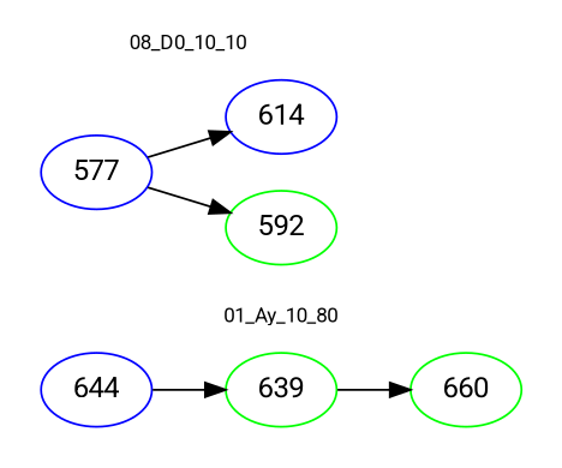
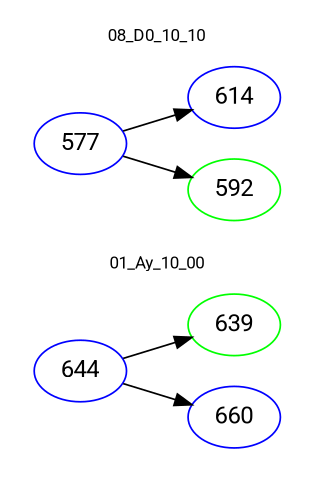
  digraph {
    fontname=Roboto
    rankdir=LR
    node [color=blue fontname=Roboto]
    edge [color=black fontname=Roboto]
    n1 [label=644]
-   n2 [color=green label=660]
+   n2 [label=660]
    n3 [color=green label=639]
    n4 [label=577]
    n5 [color=green label=592]
    n6 [label=614]
    subgraph cluster_1 {
      color=white
      fontsize=10
-     label="01_Ay_10_80"
+     label="01_Ay_10_00"
      n1
      n2
      n3
    }
    subgraph cluster_2 {
      color=white
      fontsize=10
      label="08_D0_10_10"
      n4
      n5
      n6
    }
-   n3 -> n2
+   n1 -> n2
    n1 -> n3
    n4 -> n5
    n4 -> n6
  }
